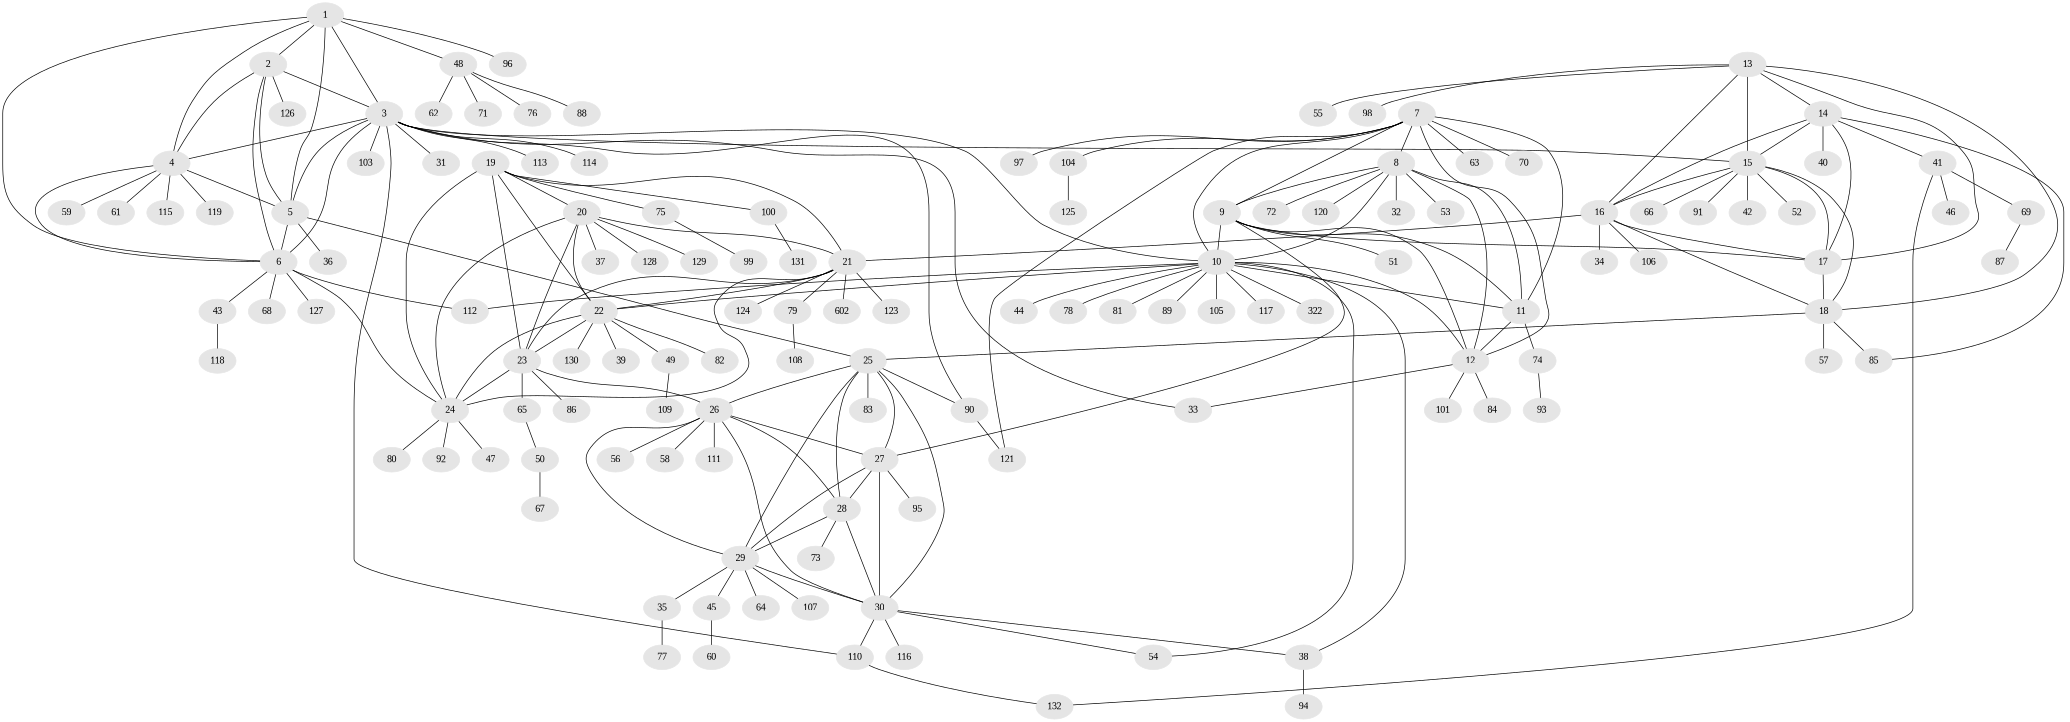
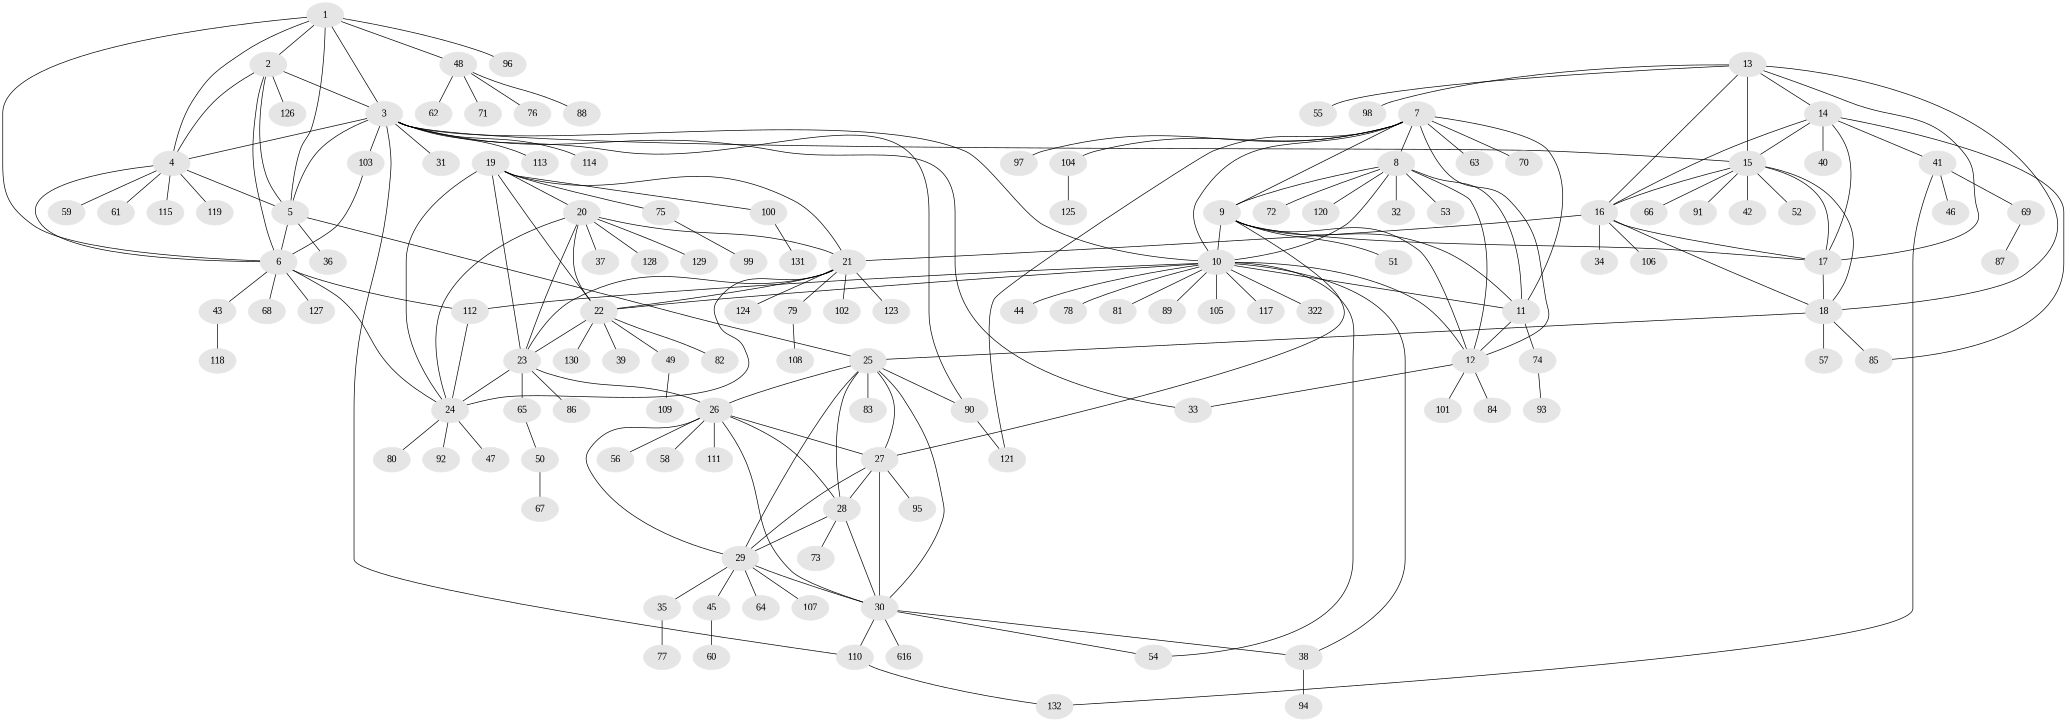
  graph {
    fontname="Liberation Serif"
    node [color=gray90 fontname="Liberation Serif" style=filled]
    edge [fontname="Liberation Serif"]
    1
    2
    3
    4
    5
    6
    48
    96
    126
    10
    15
    31
    33
    90
    103
    110
    113
    114
    59
    61
    115
    119
    25
    36
    24
    43
    68
    112
    127
    62
    71
    76
    88
    11
    12
    22
    38
    44
    54
    78
    81
    89
    105
    117
    n45 [label=322]
    17
    16
    18
    42
    52
    66
    91
    121
    132
    27
    26
    28
    29
    30
    83
    47
    80
    92
    118
    7
    8
    9
    63
    70
    97
    104
    32
    53
    72
    120
    51
    74
    84
    101
    125
    95
    23
    39
    49
    82
    130
    94
    93
    13
    14
    55
    98
    40
    41
    85
    21
    34
    106
    57
    46
    69
    79
-   102 [label=602]
+   102
    123
    124
    19
    20
    75
    100
    37
    128
    129
    65
    86
    99
    131
    108
    109
    56
    58
    111
    50
    67
    73
    35
    45
    64
    107
-   116
+   116 [label=616]
    77
    60
    87
    1 -- 2
    1 -- 3
    1 -- 4
    1 -- 5
    1 -- 6
    1 -- 48
    1 -- 96
    2 -- 3
    2 -- 4
    2 -- 5
    2 -- 6
    2 -- 126
    3 -- 4
    3 -- 5
-   3 -- 6
+   103 -- 6
    3 -- 10
    3 -- 15
    3 -- 31
    3 -- 33
    3 -- 90
    3 -- 103
    3 -- 110
    3 -- 113
    3 -- 114
    4 -- 5
    4 -- 6
    4 -- 59
    4 -- 61
    4 -- 115
    4 -- 119
    5 -- 6
    5 -- 25
    5 -- 36
    6 -- 24
    6 -- 43
    6 -- 68
    6 -- 112
    6 -- 127
    48 -- 62
    48 -- 71
    48 -- 76
    48 -- 88
    10 -- 112
    10 -- 11
    10 -- 12
    10 -- 22
    10 -- 38
    10 -- 44
    10 -- 54
    10 -- 78
    10 -- 81
    10 -- 89
    10 -- 105
    10 -- 117
    10 -- n45
    15 -- 17
    15 -- 16
    15 -- 18
    15 -- 42
    15 -- 52
    15 -- 66
    15 -- 91
    90 -- 121
    110 -- 132
    25 -- 90
    25 -- 27
    25 -- 26
    25 -- 28
    25 -- 29
    25 -- 30
    25 -- 83
    24 -- 47
    24 -- 80
    24 -- 92
    43 -- 118
    11 -- 12
    11 -- 74
    12 -- 33
    12 -- 84
    12 -- 101
-   22 -- 24
+   112 -- 24
    22 -- 23
    22 -- 39
    22 -- 49
    22 -- 82
    22 -- 130
    38 -- 94
    17 -- 18
    16 -- 17
    16 -- 18
    16 -- 21
    16 -- 34
    16 -- 106
    18 -- 25
    18 -- 85
    18 -- 57
    27 -- 28
    27 -- 29
    27 -- 30
    27 -- 95
    26 -- 27
    26 -- 28
    26 -- 29
    26 -- 30
    26 -- 56
    26 -- 58
    26 -- 111
    28 -- 29
    28 -- 30
    28 -- 73
    29 -- 30
    29 -- 35
    29 -- 45
    29 -- 64
    29 -- 107
    30 -- 110
    30 -- 38
    30 -- 54
    30 -- 116
    7 -- 10
    7 -- 11
    7 -- 12
    7 -- 121
    7 -- 8
    7 -- 9
    7 -- 63
    7 -- 70
    7 -- 97
    7 -- 104
    8 -- 10
    8 -- 11
    8 -- 12
    8 -- 9
    8 -- 32
    8 -- 53
    8 -- 72
    8 -- 120
    9 -- 10
    9 -- 11
    9 -- 12
    9 -- 17
    9 -- 27
    9 -- 51
    104 -- 125
    74 -- 93
    23 -- 24
    23 -- 26
    23 -- 65
    23 -- 86
    49 -- 109
    13 -- 15
    13 -- 17
    13 -- 16
    13 -- 18
    13 -- 14
    13 -- 55
    13 -- 98
    14 -- 15
    14 -- 17
    14 -- 16
    14 -- 40
    14 -- 41
    14 -- 85
    41 -- 132
    41 -- 46
    41 -- 69
    21 -- 24
    21 -- 22
    21 -- 23
    21 -- 79
    21 -- 102
    21 -- 123
    21 -- 124
    69 -- 87
    79 -- 108
    19 -- 24
    19 -- 22
    19 -- 23
    19 -- 21
    19 -- 20
    19 -- 75
    19 -- 100
    20 -- 24
    20 -- 22
    20 -- 23
    20 -- 21
    20 -- 37
    20 -- 128
    20 -- 129
    75 -- 99
    100 -- 131
    65 -- 50
    50 -- 67
    35 -- 77
    45 -- 60
  }
